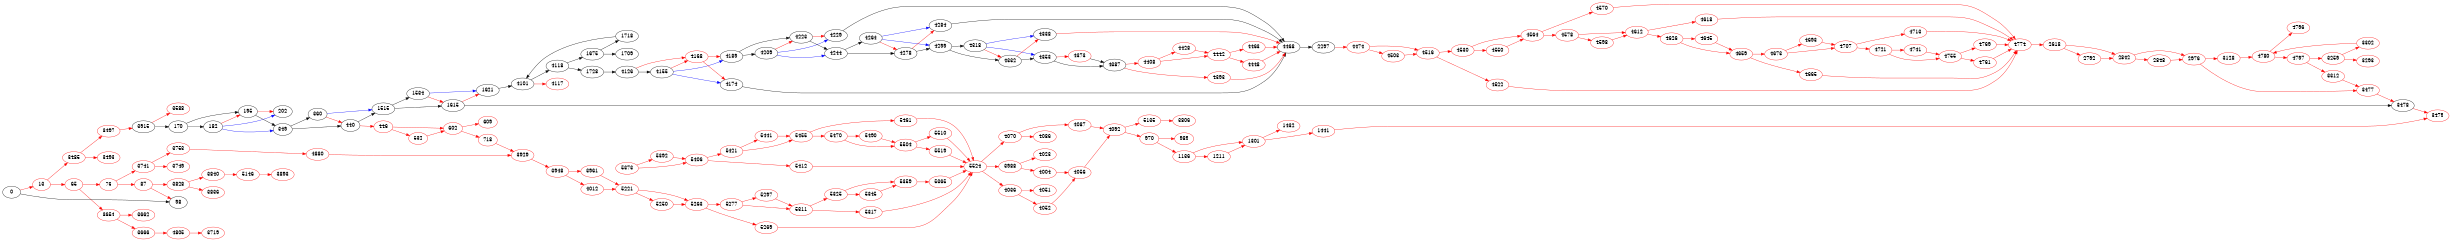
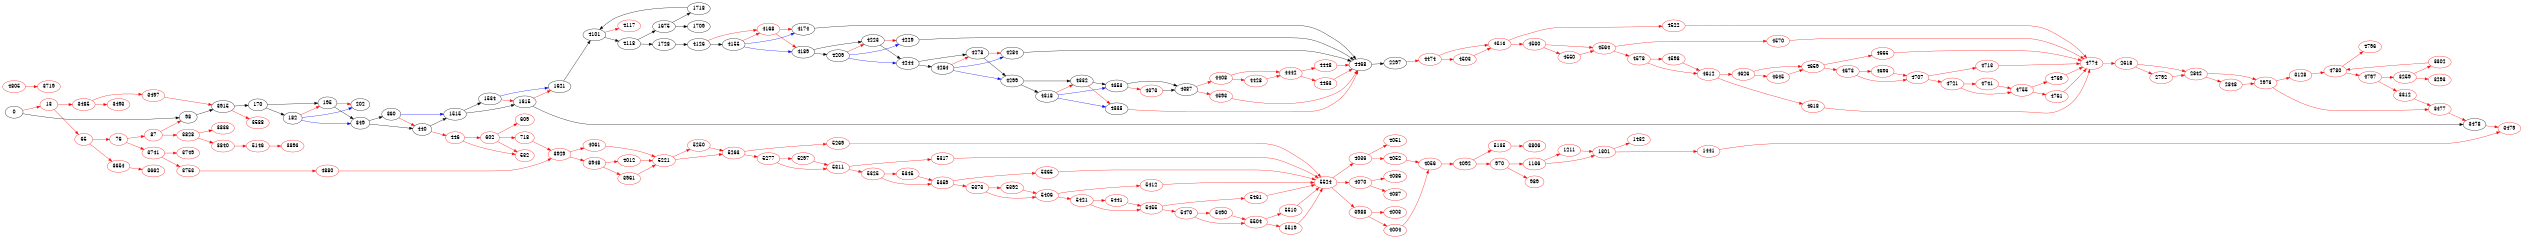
  digraph {
    rankdir=LR
    node [color=red]
    edge [color=red]
    13
    65
    3485
    0 [color=""]
    98 [color=""]
    3915 [color=""]
    4101 [color=""]
    4117
    4118 [color=""]
    1675 [color=""]
    1728 [color=""]
    4612
    4618
    4626
    4774
    4645
    4659
    2618
    3654
    76
    3493
    3497
    5135
    3806
    4665
    4673
    532
    602
    609
    718
    1709 [color=""]
    1718 [color=""]
    4126 [color=""]
    5146
    3893
    4155 [color=""]
    4168
    4174 [color=""]
    4189 [color=""]
    4693
    4707
    3128
    4780
    4796
    4797
    2792
    2842
    2848
    2976
    4468 [color=""]
    4209 [color=""]
    4223 [color=""]
    3662
-   3666
    87
    3741
    4713
    4721
    4805
    3828
    3749
    3753
    1615 [color=""]
    1621 [color=""]
    3478 [color=""]
    3479
    2297 [color=""]
    3719
    3836
    3840
    3929
    4229 [color=""]
    4244 [color=""]
    3588
    170 [color=""]
    4741
    4755
    5221
    5250
    5263
    5269
    5277
    1136
    1211
    1301
    1432
    1441
    4264 [color=""]
    4278 [color=""]
    4761
    4769
    5524
    5297
    5311
    4284 [color=""]
    4299 [color=""]
    3988
    4036
    4070
    4880
    5317
    5325
    4318 [color=""]
    4332 [color=""]
    182 [color=""]
    195 [color=""]
    202 [color=""]
    349 [color=""]
    3259
    3312
    360 [color=""]
    440 [color=""]
    3293
    3302
    3477
    5345
    5359
    4338 [color=""]
    4353 [color=""]
    5365
    5373
    3948
+   4061
    4373
    4387 [color=""]
    5392
    5406
    4474
    4503
    4516
    5412
    5421
    4393
    4408
    5441
    5455
    4428
    4442
    5461
    5470
    4448
    4463
    5490
    5504
    3961
    4012
    1515 [color=""]
    446
    5510
    5519
    1534 [color=""]
    4522
    4530
-   4003 [label=4023]
+   4003
    4004
    4056
    4051
    4052
    4086
    4087
    4092
    4550
    4564
    4570
    4578
    970
    989
    4598
    13 -> 65
    13 -> 3485
    65 -> 3654
    65 -> 76
    3485 -> 3493
    3485 -> 3497
    0 -> 13
    0 -> 98 [color=""]
+   98 -> 3915 [color=""]
    3915 -> 3588
    3915 -> 170 [color=""]
    4101 -> 4117
    4101 -> 4118 [color=""]
    4118 -> 1675 [color=""]
    4118 -> 1728 [color=""]
    1675 -> 1709 [color=""]
    1675 -> 1718 [color=""]
    1728 -> 4126 [color=""]
    4612 -> 4618
    4612 -> 4626
    4618 -> 4774
    4626 -> 4645
    4626 -> 4659
    4774 -> 2618
    4645 -> 4659
    4659 -> 4665
    4659 -> 4673
    2618 -> 2792
    2618 -> 2842
    3654 -> 3662
-   3654 -> 3666
    76 -> 87
    76 -> 3741
    3497 -> 3915
    5135 -> 3806
    4665 -> 4774
    4673 -> 4693
    4673 -> 4707
-   532 -> 602
+   602 -> 532
    602 -> 609
    602 -> 718
    718 -> 3929
    1718 -> 4101 [color=""]
    4126 -> 4155 [color=""]
    4126 -> 4168
    5146 -> 3893
    4155 -> 4168
    4155 -> 4174 [color=blue]
    4155 -> 4189 [color=blue]
    4168 -> 4174
    4168 -> 4189
    4174 -> 4468 [color=""]
    4189 -> 4209 [color=""]
    4189 -> 4223 [color=""]
    4693 -> 4707
    4707 -> 4713
    4707 -> 4721
    3128 -> 4780
    4780 -> 4796
    4780 -> 4797
    4797 -> 3259
    4797 -> 3312
    2792 -> 2842
    2842 -> 2848
    2842 -> 2976
    2848 -> 2976
    2976 -> 3128
    2976 -> 3477
    4468 -> 2297 [color=""]
    4209 -> 4223
    4209 -> 4229 [color=blue]
    4209 -> 4244 [color=blue]
    4223 -> 4229
    4223 -> 4244 [color=""]
-   3666 -> 4805
    87 -> 98
    87 -> 3828
    3741 -> 3749
    3741 -> 3753
    4713 -> 4774
    4721 -> 4741
    4721 -> 4755
    4805 -> 3719
    3828 -> 3836
    3828 -> 3840
    3753 -> 4880
    1615 -> 1621
    1615 -> 3478 [color=""]
    1621 -> 4101 [color=""]
    3478 -> 3479
    2297 -> 4474
    3840 -> 5146
    3929 -> 3948
+   3929 -> 4061
    4229 -> 4468 [color=""]
    4244 -> 4264 [color=""]
    4244 -> 4278 [color=""]
    170 -> 182 [color=""]
    170 -> 195 [color=""]
    4741 -> 4755
    4755 -> 4761
    4755 -> 4769
    5221 -> 5250
    5221 -> 5263
    5250 -> 5263
    5263 -> 5269
    5263 -> 5277
    5269 -> 5524
    5277 -> 5297
    5277 -> 5311
    1136 -> 1211
    1136 -> 1301
    1211 -> 1301
    1301 -> 1432
    1301 -> 1441
    1441 -> 3479
    4264 -> 4278
    4264 -> 4284 [color=blue]
    4264 -> 4299 [color=blue]
    4278 -> 4284
    4278 -> 4299 [color=""]
    4761 -> 4774
    4769 -> 4774
    5524 -> 3988
    5524 -> 4036
    5524 -> 4070
    5297 -> 5311
    5311 -> 5317
    5311 -> 5325
    4284 -> 4468 [color=""]
    4299 -> 4318 [color=""]
    4299 -> 4332 [color=""]
    3988 -> 4003
    3988 -> 4004
    4036 -> 4051
    4036 -> 4052
    4070 -> 4086
    4070 -> 4087
    4880 -> 3929
    5317 -> 5524
    5325 -> 5345
    5325 -> 5359
    4318 -> 4332
    4318 -> 4338 [color=blue]
    4318 -> 4353 [color=blue]
    4332 -> 4338
    4332 -> 4353 [color=""]
    182 -> 195
    182 -> 202 [color=blue]
    182 -> 349 [color=blue]
    195 -> 202
    195 -> 349 [color=""]
    349 -> 360 [color=""]
    349 -> 440 [color=""]
    3259 -> 3293
    3259 -> 3302
    3312 -> 3477
    360 -> 440
    360 -> 1515 [color=blue]
    440 -> 1515 [color=""]
    440 -> 446
    3302 -> 4780
    3477 -> 3478
    5345 -> 5359
    5359 -> 5365
+   5359 -> 5373
    4338 -> 4468
    4353 -> 4373
    4353 -> 4387 [color=""]
    5365 -> 5524
    5373 -> 5392
    5373 -> 5406
    3948 -> 3961
    3948 -> 4012
+   4061 -> 5221
    4373 -> 4387 [color=black]
    4387 -> 4393
    4387 -> 4408
    5392 -> 5406
    5406 -> 5412
    5406 -> 5421
    4474 -> 4503
    4474 -> 4516
    4503 -> 4516
    4516 -> 4522
    4516 -> 4530
    5412 -> 5524
    5421 -> 5441
    5421 -> 5455
    4393 -> 4468
    4408 -> 4428
    4408 -> 4442
    5441 -> 5455
    5455 -> 5461
    5455 -> 5470
    4428 -> 4442
    4442 -> 4448
    4442 -> 4463
    5461 -> 5524
    5470 -> 5490
    5470 -> 5504
    4448 -> 4468
    4463 -> 4468
    5490 -> 5504
    5504 -> 5510
    5504 -> 5519
    3961 -> 5221
    4012 -> 5221
    1515 -> 1615 [color=""]
    1515 -> 1534 [color=""]
    446 -> 532
    446 -> 602
    5510 -> 5524
    5519 -> 5524
    1534 -> 1615
    1534 -> 1621 [color=blue]
    4522 -> 4774
    4530 -> 4550
    4530 -> 4564
    4004 -> 4056
    4056 -> 4092
    4052 -> 4056
-   4087 -> 4092
    4092 -> 5135
    4092 -> 970
    4550 -> 4564
    4564 -> 4570
    4564 -> 4578
    4570 -> 4774
    4578 -> 4612
    4578 -> 4598
    970 -> 1136
    970 -> 989
    4598 -> 4612
  }
